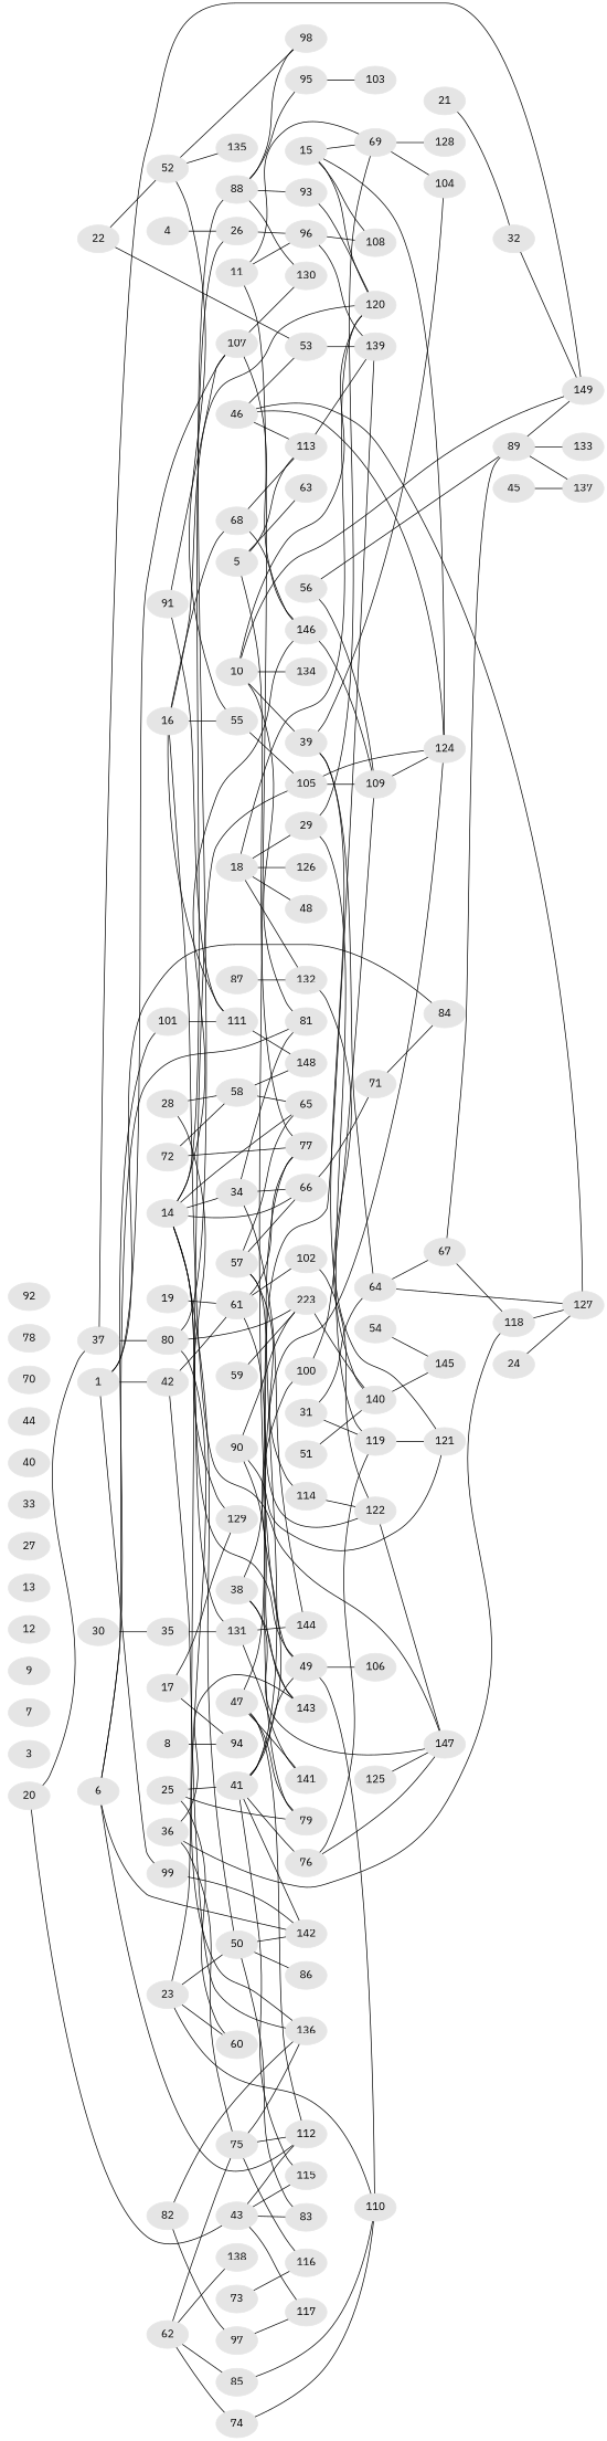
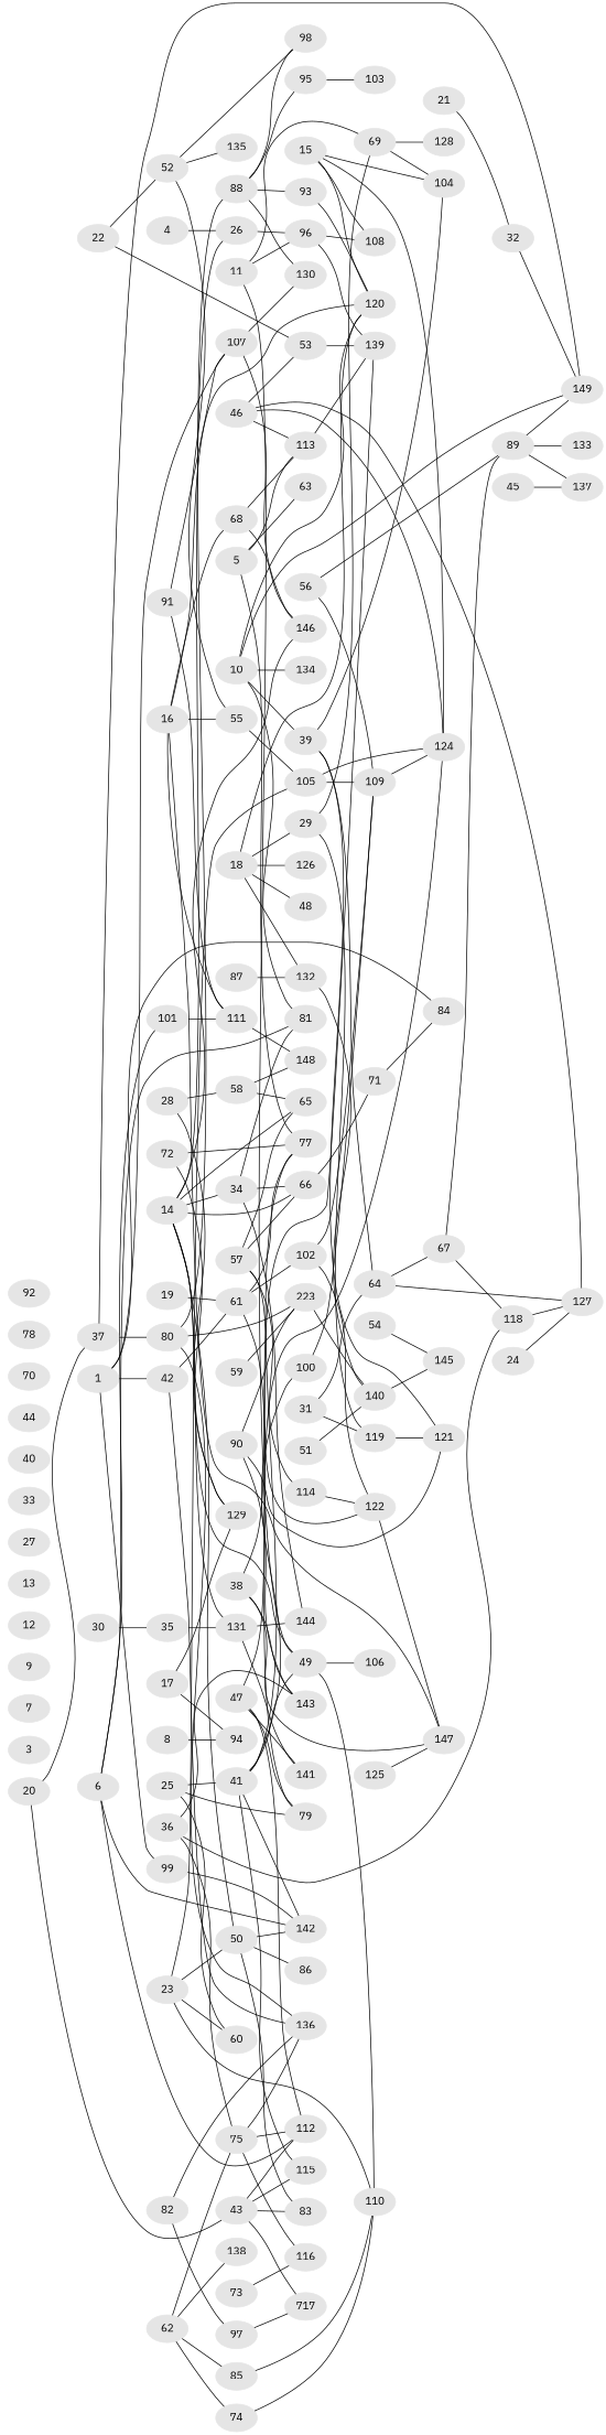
  graph {
    fontname="IBM Plex Sans"
    rankdir=LR
    node [color=gray90 fontname="IBM Plex Sans" style=filled]
    edge [fontname="IBM Plex Sans"]
    1
    42
    84
    99
    107
    61
    136
    142
    130
    146
    30
    35
    93
    120
    3
    4
    26
    96
    5
    63
    77
    113
    139
    6
    81
    101
    112
    111
    7
    8
    94
    9
    10
    39
    134
    149
    104
    64
    121
    11
    49
    69
    110
    106
    128
    108
    12
    13
    14
    34
    50
    65
    66
    131
    144
    83
    86
    71
    141
    15
    124
    16
    55
    68
    147
    105
    148
    17
    129
    18
    29
    48
    126
    132
    119
    140
    19
    79
    102
    20
    37
    43
    80
    115
-   117
+   117 [label=717]
    21
    32
    22
    52
    53
    98
    135
    23
    60
    109
    24
    127
    25
    41
-   76
    100
    27
    28
    58
    31
    67
    33
    36
    75
    118
    143
    116
    n113 [label=223]
    88
    38
    40
    44
    45
    137
    46
    47
    51
    145
    54
    56
    89
    133
    57
    114
    122
    59
    62
    74
    85
    138
    70
    72
    73
    78
    95
    82
    97
    87
    103
    90
    91
    92
    125
    1 -- 42
    1 -- 84
    1 -- 99
    1 -- 107
    42 -- 61
    42 -- 136
    99 -- 142
    107 -- 130
    107 -- 146
    61 -- 77
    61 -- 79
    61 -- 102
    30 -- 35
    35 -- 131
    93 -- 120
    4 -- 26
    26 -- 96
    96 -- 139
    96 -- 108
    5 -- 63
    5 -- 77
    5 -- 113
    113 -- 139
    6 -- 142
    6 -- 81
    6 -- 101
    6 -- 112
    101 -- 111
    111 -- 148
    8 -- 94
    10 -- 120
    10 -- 81
    10 -- 39
    10 -- 134
    10 -- 149
    39 -- 104
    39 -- 64
    39 -- 121
    64 -- 127
    64 -- 67
    11 -- 96
    11 -- 49
    11 -- 69
    49 -- 110
    49 -- 106
    69 -- 104
    69 -- 128
    14 -- 146
    14 -- 26
    14 -- 49
    14 -- 34
    14 -- 50
    14 -- 65
    14 -- 66
    14 -- 131
    34 -- 81
    34 -- 66
    34 -- 144
    50 -- 142
    50 -- 83
    50 -- 86
    66 -- 71
    131 -- 144
    131 -- 141
    71 -- 84
    15 -- 120
-   15 -- 69
+   15 -- 104
    15 -- 108
    15 -- 124
    16 -- 120
    16 -- 111
    16 -- 55
    16 -- 68
    16 -- 147
    55 -- 105
    68 -- 146
    68 -- 113
    105 -- 124
    105 -- 109
    17 -- 94
    17 -- 129
    18 -- 120
    18 -- 29
    18 -- 48
    18 -- 126
    18 -- 132
    29 -- 69
    29 -- 119
    132 -- 140
    119 -- 121
    140 -- 145
    19 -- 61
-   146 -- 109
+   102 -- 109
    102 -- 122
    20 -- 37
    20 -- 43
    37 -- 149
    37 -- 80
    43 -- 112
    43 -- 83
    43 -- 115
    43 -- 117
    80 -- 136
    80 -- n113
    80 -- 88
    21 -- 32
    32 -- 149
    22 -- 52
    22 -- 53
    52 -- 55
    52 -- 98
    52 -- 135
    53 -- 139
    23 -- 110
    23 -- 50
    23 -- 105
    23 -- 60
    109 -- 124
    24 -- 127
    25 -- 79
    25 -- 60
    25 -- 41
    41 -- 142
    41 -- 77
    41 -- 49
    41 -- 115
-   41 -- 76
    41 -- 100
-   76 -- 147
-   76 -- 119
    100 -- 109
    28 -- 129
    28 -- 58
    58 -- 65
    58 -- 148
    31 -- 64
    31 -- 119
    67 -- 118
    67 -- 89
    36 -- 75
    36 -- 118
    36 -- 143
    75 -- 136
    75 -- 112
    75 -- 116
    118 -- 127
    n113 -- 140
    88 -- 130
    88 -- 93
    88 -- 98
    88 -- 95
    38 -- 139
    38 -- 147
    38 -- 143
    45 -- 137
    46 -- 113
    46 -- 124
    46 -- 53
    46 -- 127
    47 -- 112
    47 -- 141
    47 -- 124
    47 -- 79
    51 -- 140
    54 -- 145
    56 -- 109
    56 -- 89
    89 -- 149
    89 -- 137
    89 -- 133
    57 -- 65
    57 -- 66
    57 -- 114
    57 -- 122
    114 -- 122
    122 -- 147
    59 -- n113
    62 -- 75
    62 -- 74
    62 -- 85
    62 -- 138
    74 -- 110
    85 -- 110
    72 -- 77
-   72 -- 58
+   72 -- 129
    73 -- 116
    95 -- 103
    82 -- 136
    82 -- 97
    97 -- 117
    87 -- 132
    90 -- 121
    90 -- 143
    90 -- n113
    91 -- 107
    91 -- 111
    125 -- 147
  }
